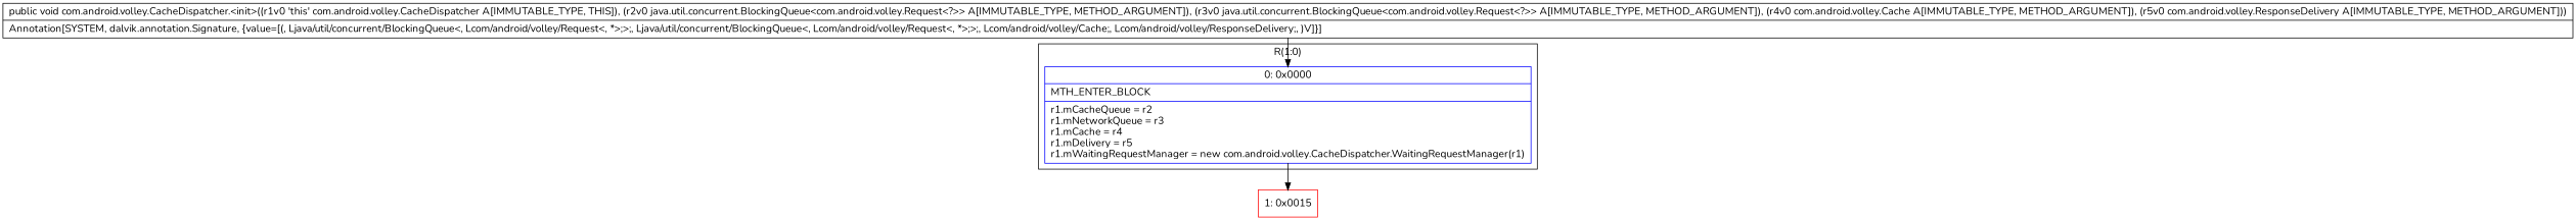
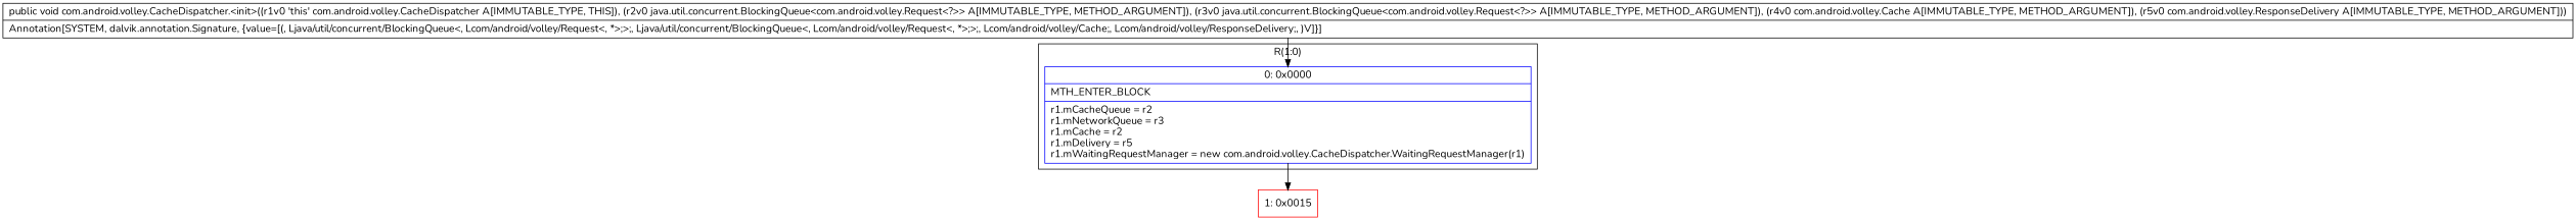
  digraph {
    fontname=Nunito
    node [shape=record fontname=Nunito]
    edge [fontname=Nunito]
-   n1 [color=blue label="{0\:\ 0x0000|MTH_ENTER_BLOCK\l|r1.mCacheQueue = r2\lr1.mNetworkQueue = r3\lr1.mCache = r4\lr1.mDelivery = r5\lr1.mWaitingRequestManager = new com.android.volley.CacheDispatcher.WaitingRequestManager(r1)\l}"]
+   n1 [color=blue label="{0\:\ 0x0000|MTH_ENTER_BLOCK\l|r1.mCacheQueue = r2\lr1.mNetworkQueue = r3\lr1.mCache = r2\lr1.mDelivery = r5\lr1.mWaitingRequestManager = new com.android.volley.CacheDispatcher.WaitingRequestManager(r1)\l}"]
    n2 [color=red label="{1\:\ 0x0015}"]
    n3 [label="{public void com.android.volley.CacheDispatcher.\<init\>((r1v0 'this' com.android.volley.CacheDispatcher A[IMMUTABLE_TYPE, THIS]), (r2v0 java.util.concurrent.BlockingQueue\<com.android.volley.Request\<?\>\> A[IMMUTABLE_TYPE, METHOD_ARGUMENT]), (r3v0 java.util.concurrent.BlockingQueue\<com.android.volley.Request\<?\>\> A[IMMUTABLE_TYPE, METHOD_ARGUMENT]), (r4v0 com.android.volley.Cache A[IMMUTABLE_TYPE, METHOD_ARGUMENT]), (r5v0 com.android.volley.ResponseDelivery A[IMMUTABLE_TYPE, METHOD_ARGUMENT]))  | Annotation[SYSTEM, dalvik.annotation.Signature, \{value=[(, Ljava\/util\/concurrent\/BlockingQueue\<, Lcom\/android\/volley\/Request\<, *\>;\>;, Ljava\/util\/concurrent\/BlockingQueue\<, Lcom\/android\/volley\/Request\<, *\>;\>;, Lcom\/android\/volley\/Cache;, Lcom\/android\/volley\/ResponseDelivery;, )V]\}]\l}"]
    subgraph cluster_1 {
      label="R(1:0)"
      n1
    }
    n1 -> n2
    n3 -> n1
  }
